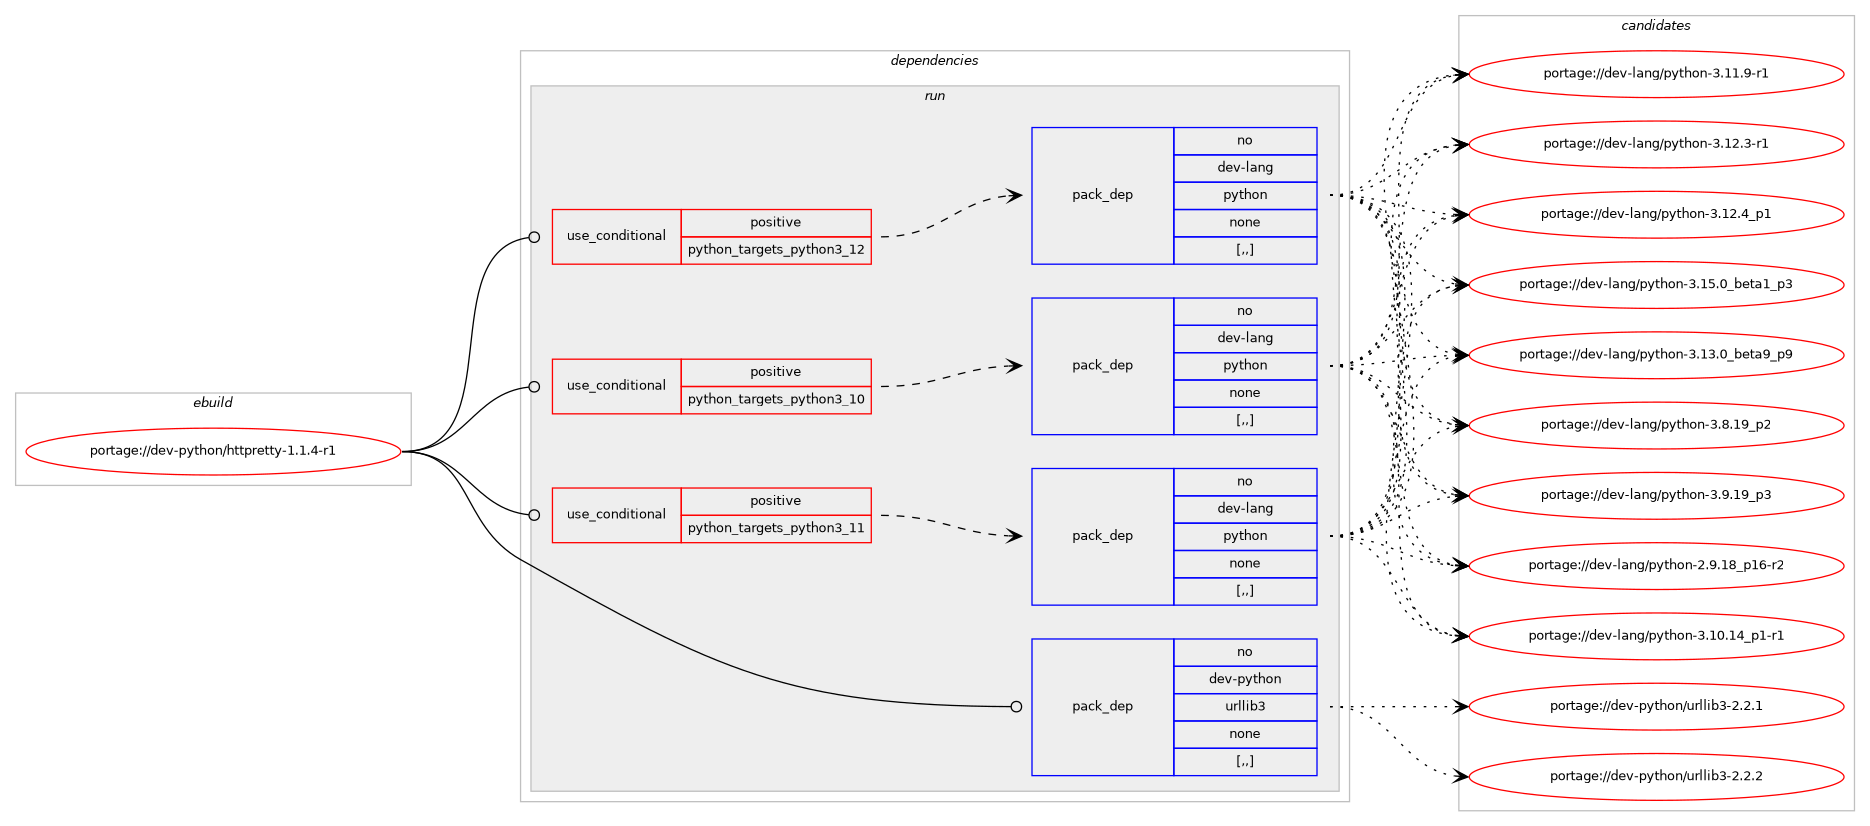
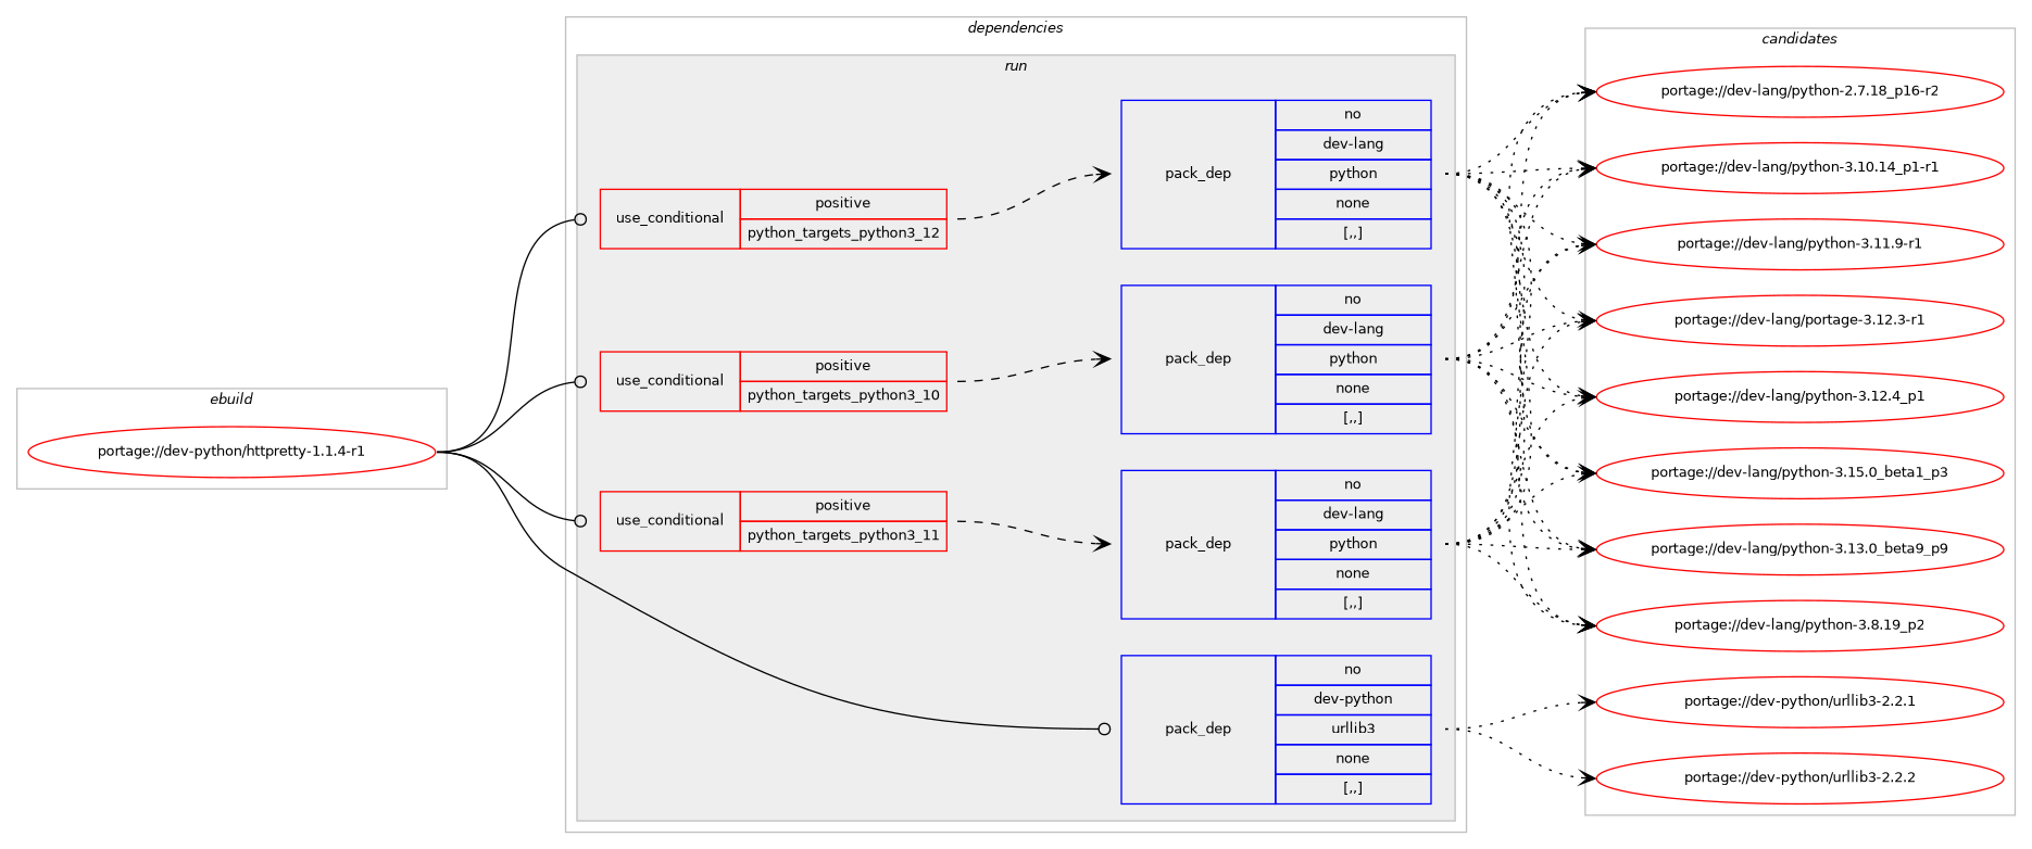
  digraph {
    compound=true
    concentrate=true
    fontname=Helvetica
    fontsize=10
    newrank=true
    rankdir=LR
    ranksep=1.5
    node [color=red fontname=Helvetica fontsize=10]
    edge [arrowhead=vee headport=w style=dotted tailport=e weight=100]
    n1 [label="portage://dev-python/httpretty-1.1.4-r1" width=4]
    n2 [color=blue label=<<TABLE BORDER="0" CELLBORDER="1" CELLSPACING="0" CELLPADDING="4" WIDTH="220"><TR><TD ROWSPAN="6" CELLPADDING="30">pack_dep</TD></TR><TR><TD WIDTH="110">no</TD></TR><TR><TD>dev-lang</TD></TR><TR><TD>python</TD></TR><TR><TD>none</TD></TR><TR><TD>[,,]</TD></TR></TABLE>> shape=none]
    n3 [label=<<TABLE BORDER="0" CELLBORDER="1" CELLSPACING="0" CELLPADDING="4"><TR><TD ROWSPAN="3" CELLPADDING="10">use_conditional</TD></TR><TR><TD>positive</TD></TR><TR><TD>python_targets_python3_10</TD></TR></TABLE>> shape=none]
    n4 [color=blue label=<<TABLE BORDER="0" CELLBORDER="1" CELLSPACING="0" CELLPADDING="4" WIDTH="220"><TR><TD ROWSPAN="6" CELLPADDING="30">pack_dep</TD></TR><TR><TD WIDTH="110">no</TD></TR><TR><TD>dev-lang</TD></TR><TR><TD>python</TD></TR><TR><TD>none</TD></TR><TR><TD>[,,]</TD></TR></TABLE>> shape=none]
    n5 [label=<<TABLE BORDER="0" CELLBORDER="1" CELLSPACING="0" CELLPADDING="4"><TR><TD ROWSPAN="3" CELLPADDING="10">use_conditional</TD></TR><TR><TD>positive</TD></TR><TR><TD>python_targets_python3_11</TD></TR></TABLE>> shape=none]
    n6 [color=blue label=<<TABLE BORDER="0" CELLBORDER="1" CELLSPACING="0" CELLPADDING="4" WIDTH="220"><TR><TD ROWSPAN="6" CELLPADDING="30">pack_dep</TD></TR><TR><TD WIDTH="110">no</TD></TR><TR><TD>dev-lang</TD></TR><TR><TD>python</TD></TR><TR><TD>none</TD></TR><TR><TD>[,,]</TD></TR></TABLE>> shape=none]
    n7 [label=<<TABLE BORDER="0" CELLBORDER="1" CELLSPACING="0" CELLPADDING="4"><TR><TD ROWSPAN="3" CELLPADDING="10">use_conditional</TD></TR><TR><TD>positive</TD></TR><TR><TD>python_targets_python3_12</TD></TR></TABLE>> shape=none]
    n8 [color=blue label=<<TABLE BORDER="0" CELLBORDER="1" CELLSPACING="0" CELLPADDING="4" WIDTH="220"><TR><TD ROWSPAN="6" CELLPADDING="30">pack_dep</TD></TR><TR><TD WIDTH="110">no</TD></TR><TR><TD>dev-python</TD></TR><TR><TD>urllib3</TD></TR><TR><TD>none</TD></TR><TR><TD>[,,]</TD></TR></TABLE>> shape=none]
-   n9 [label="portage://dev-lang/python-2.9.18_p16-r2" width=4]
+   n9 [label="portage://dev-lang/python-2.7.18_p16-r2" width=4]
    n10 [label="portage://dev-lang/python-3.10.14_p1-r1" width=4]
    n11 [label="portage://dev-lang/python-3.11.9-r1" width=4]
-   n12 [label="portage://dev-lang/python-3.12.3-r1" width=4]
+   n12 [label="portage://dev-lang/portage-3.12.3-r1" width=4]
    n13 [label="portage://dev-lang/python-3.12.4_p1" width=4]
    n14 [label="portage://dev-lang/python-3.15.0_beta1_p3" width=4]
    n15 [label="portage://dev-lang/python-3.13.0_beta9_p9" width=4]
    n16 [label="portage://dev-lang/python-3.8.19_p2" width=4]
-   n17 [label="portage://dev-lang/python-3.9.19_p3" width=4]
    n18 [label="portage://dev-python/urllib3-2.2.1" width=4]
    n19 [label="portage://dev-python/urllib3-2.2.2" width=4]
    subgraph cluster_1 {
      color=gray
      label=<<i>ebuild</i>>
      rank=same
      n1
    }
    subgraph cluster_2 {
      color=gray
      label=<<i>dependencies</i>>
      subgraph cluster_3 {
        color=gray
        fillcolor="#eeeeee"
        label=<<i>compile</i>>
        style=filled
      }
      subgraph cluster_4 {
        color=gray
        fillcolor="#eeeeee"
        label=<<i>compile and run</i>>
        style=filled
      }
      subgraph cluster_5 {
        color=gray
        fillcolor="#eeeeee"
        label=<<i>run</i>>
        style=filled
        subgraph sub_6 {
          color=gray
          fillcolor="#eeeeee"
          label=<<i>run</i>>
          style=filled
          n3
          subgraph sub_7 {
            color=gray
            fillcolor="#eeeeee"
            label=<<i>run</i>>
            style=filled
            n2
          }
        }
        subgraph sub_8 {
          color=gray
          fillcolor="#eeeeee"
          label=<<i>run</i>>
          style=filled
          n5
          subgraph sub_9 {
            color=gray
            fillcolor="#eeeeee"
            label=<<i>run</i>>
            style=filled
            n4
          }
        }
        subgraph sub_10 {
          color=gray
          fillcolor="#eeeeee"
          label=<<i>run</i>>
          style=filled
          n7
          subgraph sub_11 {
            color=gray
            fillcolor="#eeeeee"
            label=<<i>run</i>>
            style=filled
            n6
          }
        }
        subgraph sub_12 {
          color=gray
          fillcolor="#eeeeee"
          label=<<i>run</i>>
          style=filled
          n8
        }
      }
    }
    subgraph cluster_13 {
      color=gray
      label=<<i>candidates</i>>
      rank=same
      subgraph sub_14 {
        color=black
        label=<<i>candidates</i>>
        nodesep=1
        rank=same
        n9
        n10
        n11
        n12
        n13
        n14
        n15
        n16
-       n17
      }
      subgraph sub_15 {
        color=black
        label=<<i>candidates</i>>
        nodesep=1
        rank=same
        n9
        n10
        n11
        n12
        n13
        n14
        n15
        n16
-       n17
      }
      subgraph sub_16 {
        color=black
        label=<<i>candidates</i>>
        nodesep=1
        rank=same
        n9
        n10
        n11
        n12
        n13
        n14
        n15
        n16
-       n17
      }
      subgraph sub_17 {
        color=black
        label=<<i>candidates</i>>
        nodesep=1
        rank=same
        n18
        n19
      }
    }
    n1 -> n3 [arrowhead=odot style=solid weight=20]
    n1 -> n5 [arrowhead=odot style=solid weight=20]
    n1 -> n7 [arrowhead=odot style=solid weight=20]
    n1 -> n8 [arrowhead=odot style=solid weight=20]
    n2 -> n9
    n2 -> n10
    n2 -> n11
    n2 -> n12
    n2 -> n13
    n2 -> n14
    n2 -> n15
    n2 -> n16
-   n2 -> n17
    n3 -> n2 [style=dashed weight=20]
    n4 -> n9
    n4 -> n10
    n4 -> n11
    n4 -> n12
    n4 -> n13
    n4 -> n14
    n4 -> n15
    n4 -> n16
-   n4 -> n17
    n5 -> n4 [style=dashed weight=20]
    n6 -> n9
    n6 -> n10
    n6 -> n11
    n6 -> n12
    n6 -> n13
    n6 -> n14
    n6 -> n15
    n6 -> n16
-   n6 -> n17
    n7 -> n6 [style=dashed weight=20]
    n8 -> n18
    n8 -> n19
  }
